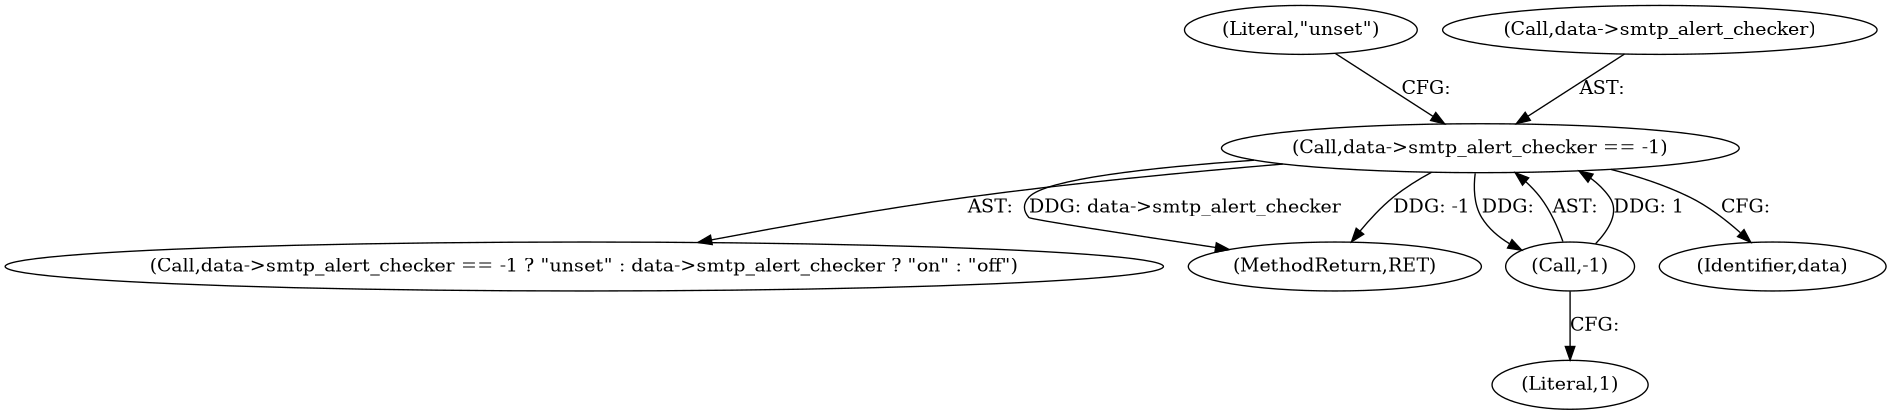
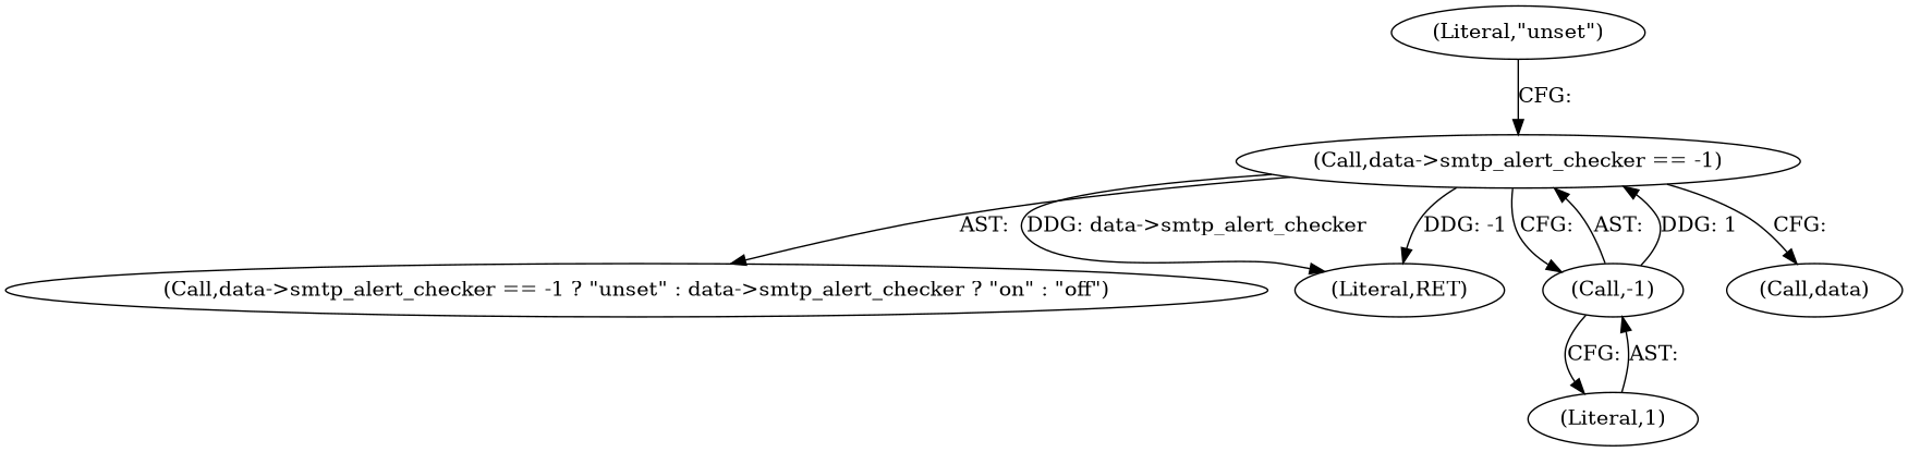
  digraph {
    n1 [label="(Call,data->smtp_alert_checker == -1)"]
    n2 [label="(Call,-1)"]
    n3 [label="(Call,data->smtp_alert_checker == -1 ? \"unset\" : data->smtp_alert_checker ? \"on\" : \"off\")"]
-   n4 [label="(MethodReturn,RET)"]
-   n5 [label="(Identifier,data)"]
+   n4 [label="(Literal,RET)"]
+   n5 [label="(Call,data)"]
    n6 [label="(Literal,1)"]
    n7 [label="(Literal,\"unset\")"]
-   n8 [label="(Call,data->smtp_alert_checker)"]
-   n1 -> n2 [label="DDG: "]
+   n1 -> n2 [label="CFG: "]
    n1 -> n3 [label="AST: "]
    n1 -> n4 [label="DDG: data->smtp_alert_checker"]
    n1 -> n4 [label="DDG: -1"]
    n1 -> n5 [label="CFG: "]
    n2 -> n1 [label="AST: "]
    n2 -> n1 [label="DDG: 1"]
    n2 -> n6 [label="CFG: "]
+   n6 -> n2 [label="AST: "]
    n7 -> n1 [label="CFG: "]
-   n8 -> n1 [label="AST: "]
  }
